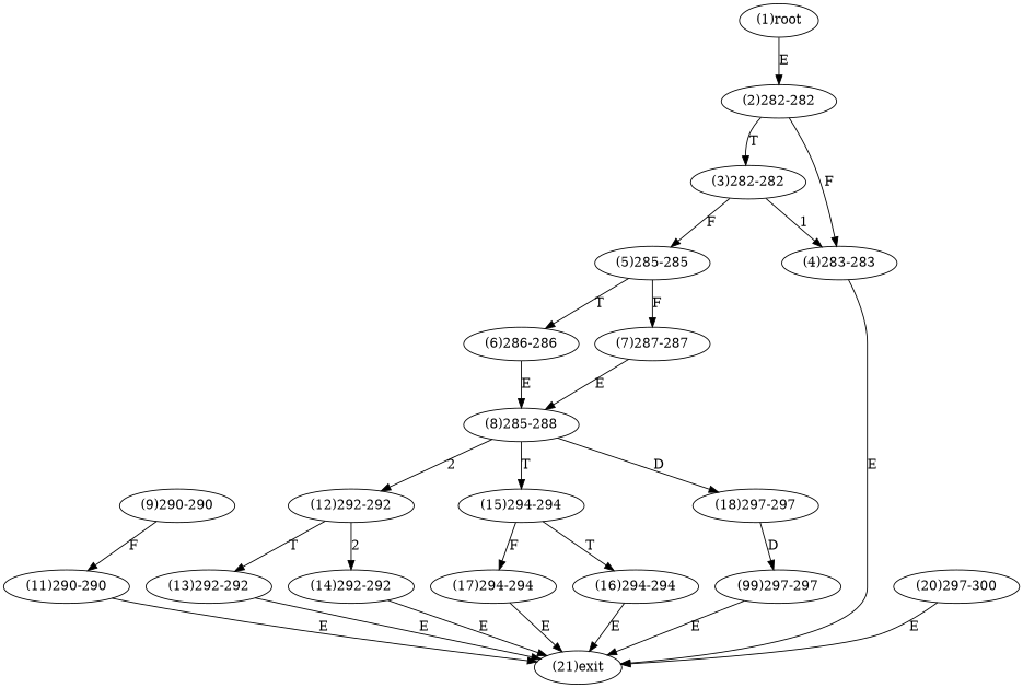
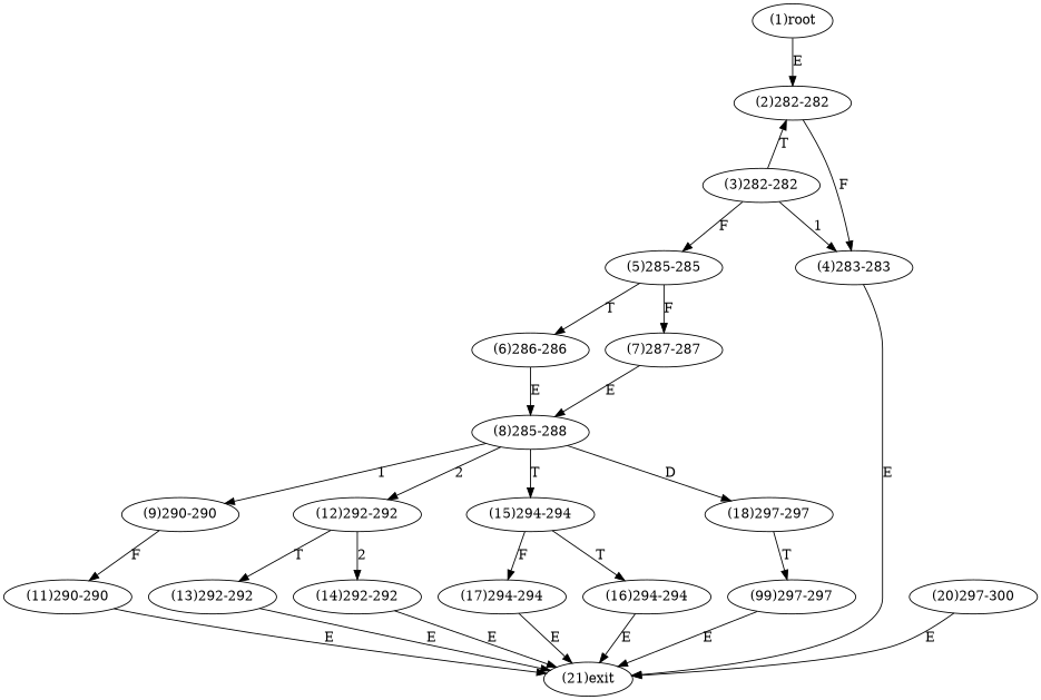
  digraph {
    n1 [label="(1)root"]
    n2 [label="(2)282-282"]
    n3 [label="(3)282-282"]
    n4 [label="(4)283-283"]
    n5 [label="(5)285-285"]
    n6 [label="(21)exit"]
    n7 [label="(6)286-286"]
    n8 [label="(7)287-287"]
    n9 [label="(8)285-288"]
    n10 [label="(9)290-290"]
    n11 [label="(12)292-292"]
    n12 [label="(15)294-294"]
    n13 [label="(18)297-297"]
    n14 [label="(11)290-290"]
    n15 [label="(13)292-292"]
    n16 [label="(14)292-292"]
    n17 [label="(17)294-294"]
    n18 [label="(16)294-294"]
    n19 [label="(99)297-297"]
    n20 [label="(20)297-300"]
    n1 -> n2 [label=E]
-   n2 -> n3 [label=T]
+   n3 -> n2 [label=T]
    n2 -> n4 [label=F]
    n3 -> n4 [label=1]
    n3 -> n5 [label=F]
    n4 -> n6 [label=E]
    n5 -> n7 [label=T]
    n5 -> n8 [label=F]
    n7 -> n9 [label=E]
    n8 -> n9 [label=E]
+   n9 -> n10 [label=1]
    n9 -> n11 [label=2]
    n9 -> n12 [label=T]
    n9 -> n13 [label=D]
    n10 -> n14 [label=F]
    n11 -> n15 [label=T]
    n11 -> n16 [label=2]
    n12 -> n17 [label=F]
    n12 -> n18 [label=T]
-   n13 -> n19 [label=D]
+   n13 -> n19 [label=T]
    n14 -> n6 [label=E]
    n15 -> n6 [label=E]
    n16 -> n6 [label=E]
    n17 -> n6 [label=E]
    n18 -> n6 [label=E]
    n19 -> n6 [label=E]
    n20 -> n6 [label=E]
  }
